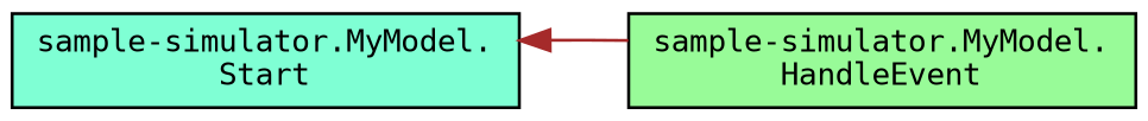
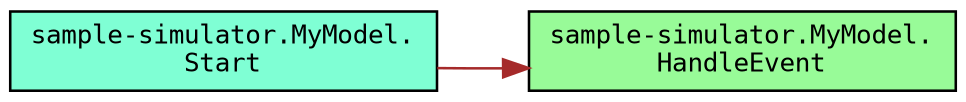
  digraph {
    rankdir=RL
    fontname="DejaVu Sans Mono"
    node [color=black fontname="DejaVu Sans Mono" fontsize=10 shape=record style=filled]
    n1 [fillcolor=palegreen fontcolor=black height=0.2 label="sample-simulator.MyModel.\lHandleEvent" width=0.4]
    n2 [fillcolor=aquamarine height=0.2 label="sample-simulator.MyModel.\lStart" width=0.4]
-   n2 -> n1 [color=brown dir=back fontname="DejaVu Sans Mono" fontsize=10 labelfontname=Helvetica labelfontsize=10 style=solid]
+   n1 -> n2 [color=brown dir=back fontname="DejaVu Sans Mono" fontsize=10 labelfontname=Helvetica labelfontsize=10 style=solid]
  }
